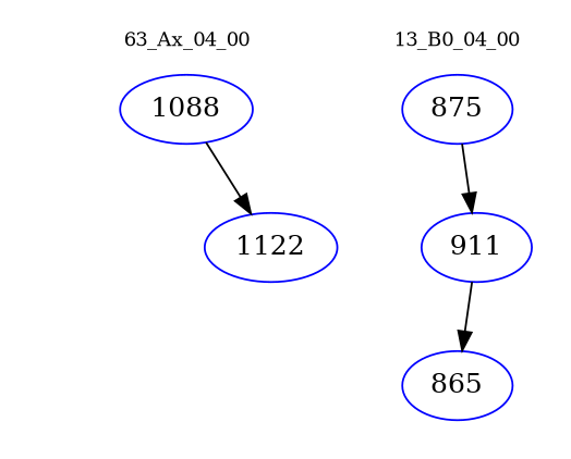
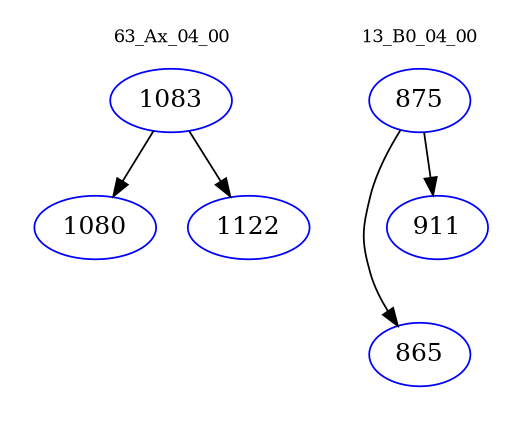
  digraph {
    node [color=blue]
    edge [color=black]
-   n1 [label=1088]
+   n1 [label=1083]
+   n2 [label=1080]
    n3 [label=1122]
    n4 [label=875]
    n5 [label=865]
    n6 [label=911]
    subgraph cluster_1 {
      color=white
      fontsize=10
      label="63_Ax_04_00"
      n1
+     n2
      n3
    }
    subgraph cluster_2 {
      color=white
      fontsize=10
      label="13_B0_04_00"
      n4
      n5
      n6
    }
+   n1 -> n2
    n1 -> n3
-   n6 -> n5
+   n4 -> n5
    n4 -> n6
  }
